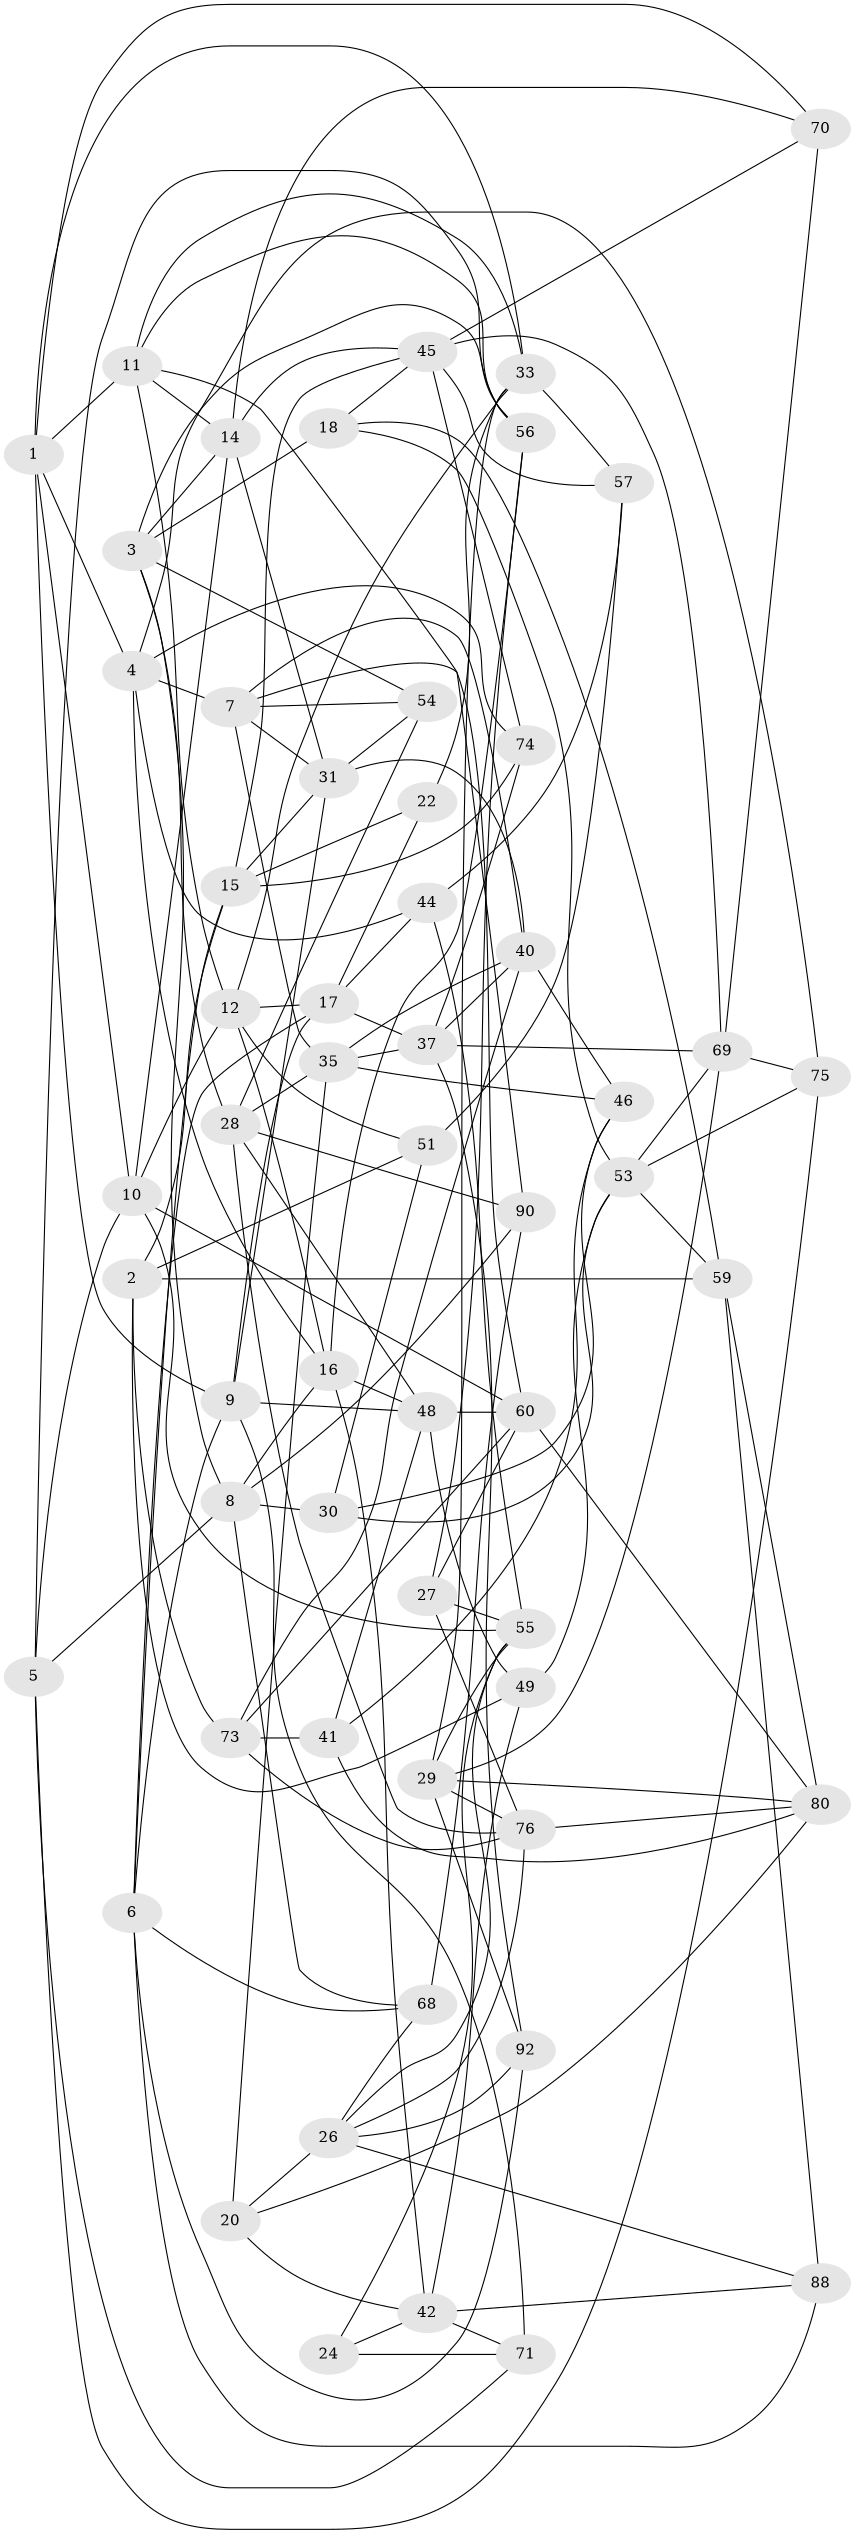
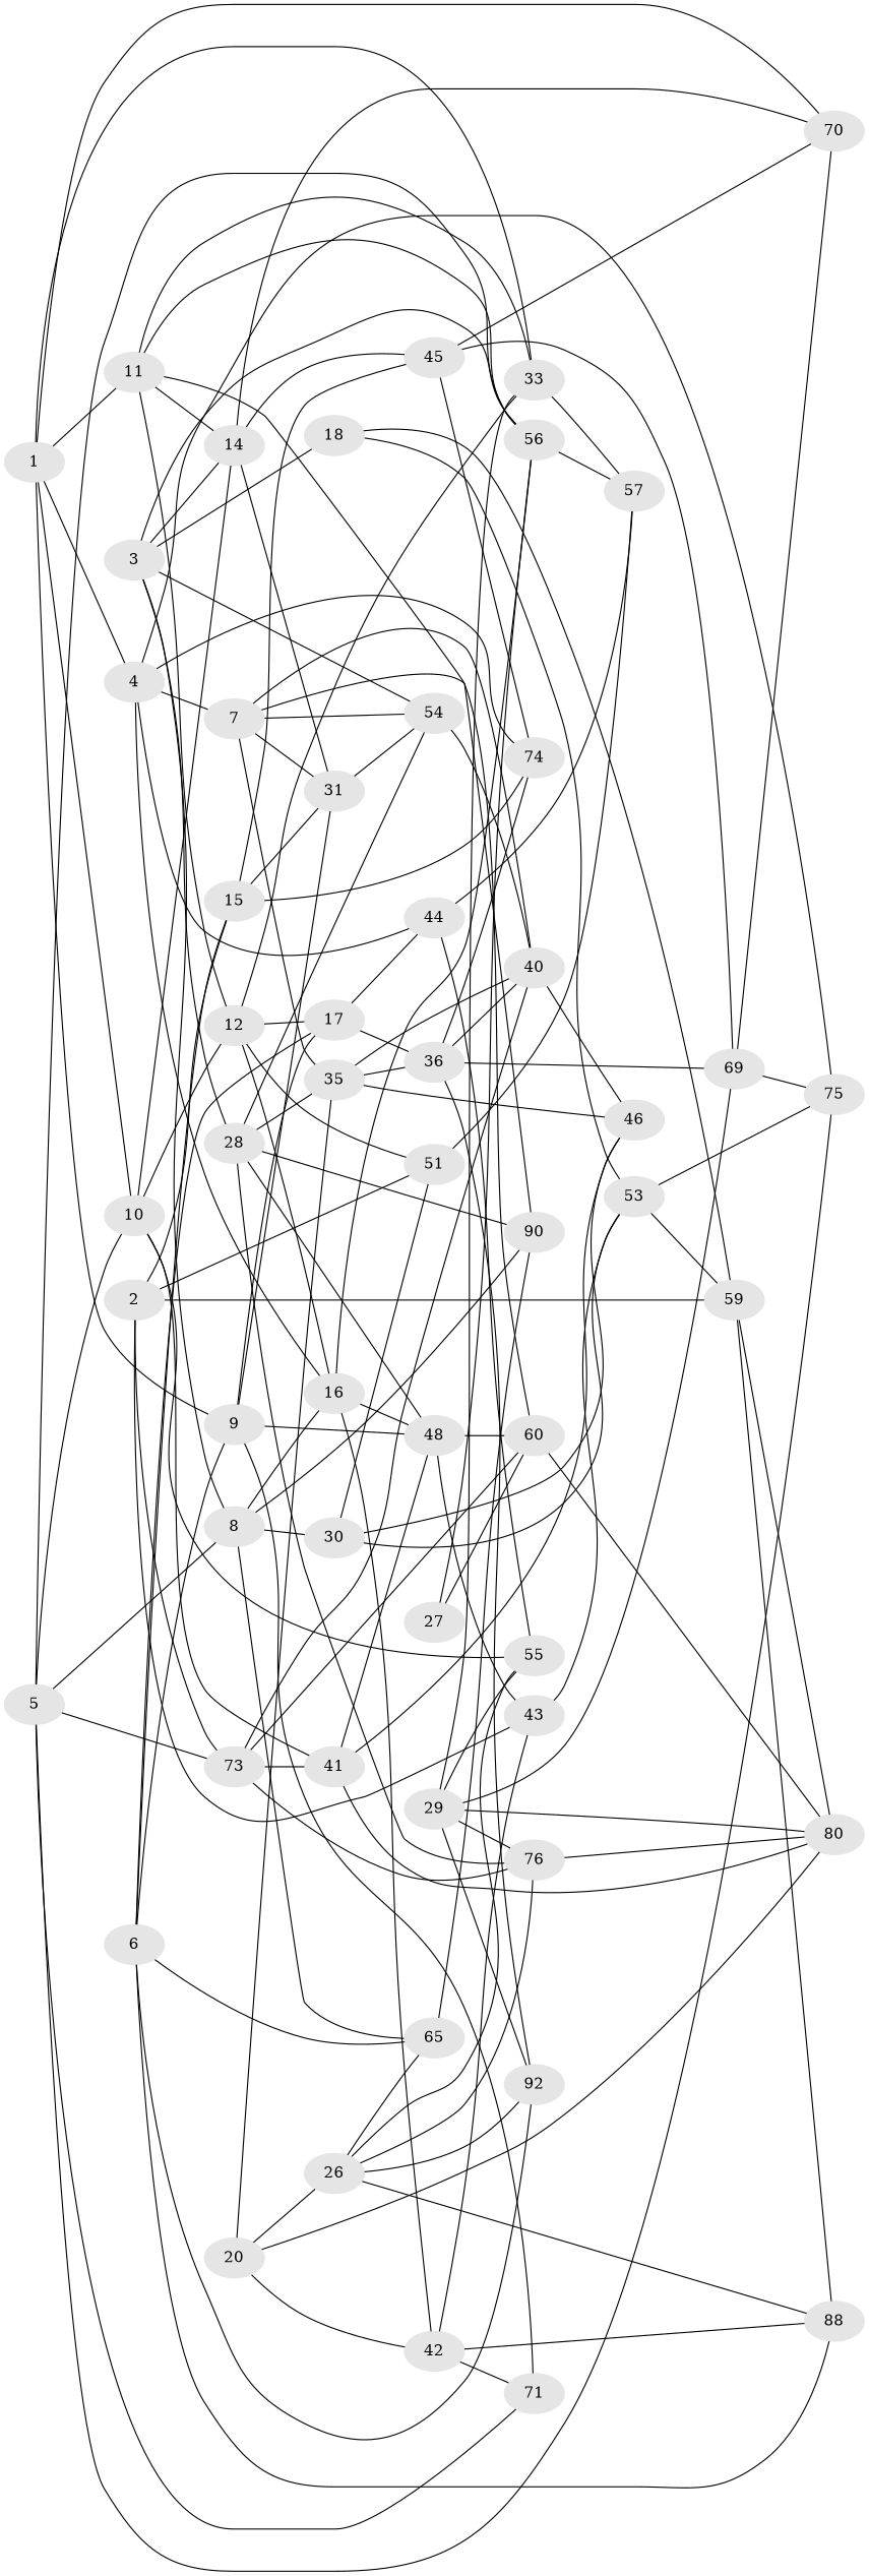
  graph {
    fontname="DejaVu Serif"
    rankdir=LR
    node [color=gray90 fontname="DejaVu Serif" style=filled]
    edge [fontname="DejaVu Serif"]
    1 [super="+38"]
    4 [super="+13"]
    9 [super="+19"]
    10 [super="+25"]
    11 [super="+32"]
    33 [super="+87"]
    70
    7 [super="+89"]
    16 [super="+78"]
    44
    74
    75
    71
    17 [super="+21"]
    31 [super="+66"]
    48 [super="+86"]
    14 [super="+83"]
    12 [super="+52"]
    55 [super="+77"]
    60 [super="+63"]
    56 [super="+72"]
    57
    2 [super="+39"]
    15 [super="+37"]
    n25 [label=73 super="+34"]
-   49
+   49 [label=43]
    51
    59 [super="+73"]
    45 [super="+91"]
-   22
    40 [super="+79"]
    41
    76 [super="+85"]
    53 [super="+64"]
    88
    80 [super="+82"]
    3 [super="+43"]
    8 [super="+93"]
    18
    28 [super="+62"]
    54
-   65 [label=68]
+   65
    90
    30
    35 [super="+61"]
    42 [super="+68"]
    5 [super="+81"]
    6 [super="+67"]
    92
-   36 [super="+50" label=37]
+   36 [super="+50"]
    46
    69 [super="+84"]
    26 [super="+47"]
    20
-   24
    27
    29 [super="+58"]
    1 -- 4
    1 -- 9
    1 -- 10
    1 -- 11
    1 -- 33
    1 -- 70
    4 -- 7
    4 -- 16
    4 -- 44
    4 -- 74
    4 -- 75
    9 -- 71
    9 -- 17
    9 -- 31
    9 -- 48
    10 -- 14
    10 -- 12
    10 -- 55
-   10 -- 60
+   10 -- 41
    11 -- 33
    11 -- 14
    11 -- 12
    11 -- 60
    11 -- 56
    33 -- 57
    7 -- 31
    7 -- 40
    7 -- 54
    7 -- 90
    7 -- 35
    16 -- 48
    16 -- 56
    16 -- 42
    44 -- 55
    44 -- 57
    17 -- 44
-   17 -- 22
    17 -- 36
-   31 -- 40
+   54 -- 40
    31 -- 54
    48 -- 60
    48 -- 49
    14 -- 70
    14 -- 31
    14 -- 45
    12 -- 33
    12 -- 16
    12 -- 17
    12 -- 51
    60 -- 80
-   45 -- 57
+   56 -- 57
    2 -- 15
    2 -- n25
    2 -- 49
    2 -- 51
    2 -- 59 [weight=2]
    15 -- 74
    15 -- 31
    15 -- 45
-   15 -- 22
    n25 -- 60
    n25 -- 40
    n25 -- 41
    n25 -- 76
    49 -- 53
    51 -- 57
    59 -- 88
    59 -- 80
    45 -- 70
    45 -- 74
    45 -- 69
-   22 -- 33
    40 -- 46
    41 -- 48
    41 -- 80
    41 -- 46
    76 -- 80
    53 -- 75
    53 -- 59
-   53 -- 69
    3 -- 14
    3 -- 56
    3 -- 8
    3 -- 18
    3 -- 28
    3 -- 54
    8 -- 16
    8 -- 65
    8 -- 90
    8 -- 30
    18 -- 59
-   18 -- 45
    18 -- 53
    28 -- 48
    28 -- 76
    28 -- 54
    28 -- 90
    28 -- 35
    65 -- 90
    30 -- 51
    30 -- 53
    30 -- 46
    35 -- 40
    35 -- 36
    35 -- 46
    42 -- 71
    42 -- 49
    42 -- 88
    5 -- 10
    5 -- 75
    5 -- 71
    5 -- 56
+   5 -- n25
    5 -- 8
    6 -- 9
    6 -- 17
    6 -- 15
    6 -- 88
    6 -- 65
    6 -- 92
    36 -- 74
    36 -- 40
    36 -- 92
    36 -- 69
    69 -- 70
    69 -- 75
    26 -- 55
    26 -- 76
    26 -- 88
    26 -- 65
    26 -- 92
    20 -- 80
    20 -- 35
    20 -- 42
    20 -- 26
-   24 -- 71
-   24 -- 55
-   24 -- 42
-   27 -- 55
    27 -- 60
    27 -- 56
-   27 -- 76
    29 -- 33
    29 -- 55
    29 -- 76
    29 -- 80
    29 -- 92
    29 -- 69
  }
